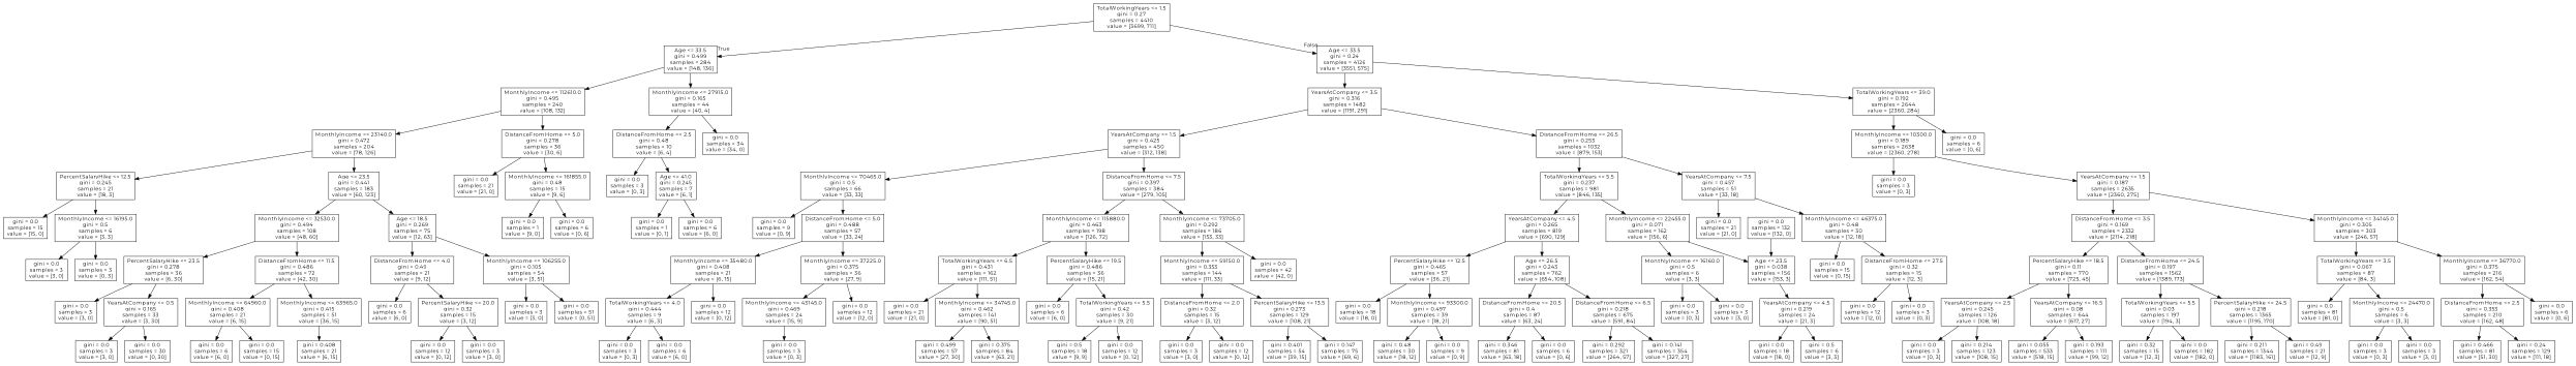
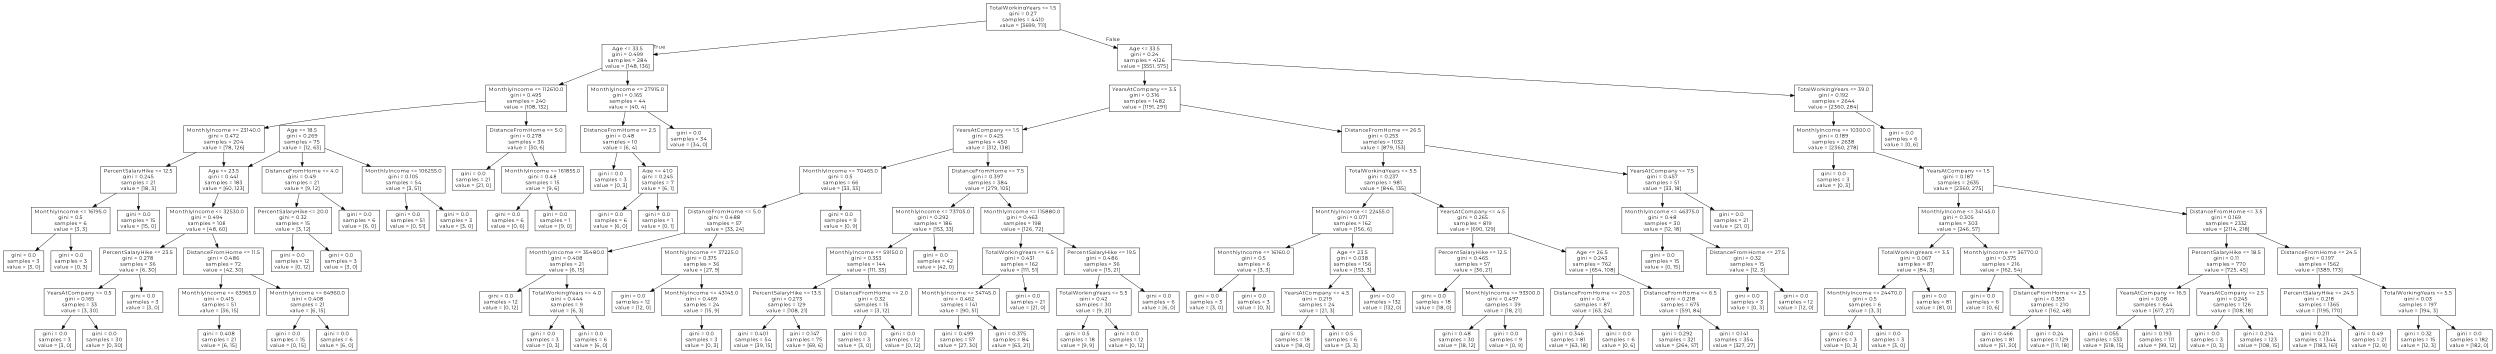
  digraph {
    fontname=Montserrat
    node [fontname=Montserrat shape=box]
    edge [fontname=Montserrat]
    n1 [label="TotalWorkingYears <= 1.5\ngini = 0.27\nsamples = 4410\nvalue = [3699, 711]"]
    n2 [label="Age <= 33.5\ngini = 0.499\nsamples = 284\nvalue = [148, 136]"]
    n3 [label="Age <= 33.5\ngini = 0.24\nsamples = 4126\nvalue = [3551, 575]"]
    n4 [label="MonthlyIncome <= 112610.0\ngini = 0.495\nsamples = 240\nvalue = [108, 132]"]
    n5 [label="MonthlyIncome <= 27915.0\ngini = 0.165\nsamples = 44\nvalue = [40, 4]"]
    n6 [label="YearsAtCompany <= 3.5\ngini = 0.316\nsamples = 1482\nvalue = [1191, 291]"]
    n7 [label="TotalWorkingYears <= 39.0\ngini = 0.192\nsamples = 2644\nvalue = [2360, 284]"]
    n8 [label="MonthlyIncome <= 23140.0\ngini = 0.472\nsamples = 204\nvalue = [78, 126]"]
    n9 [label="DistanceFromHome <= 5.0\ngini = 0.278\nsamples = 36\nvalue = [30, 6]"]
    n10 [label="DistanceFromHome <= 2.5\ngini = 0.48\nsamples = 10\nvalue = [6, 4]"]
    n11 [label="gini = 0.0\nsamples = 34\nvalue = [34, 0]"]
    n12 [label="PercentSalaryHike <= 12.5\ngini = 0.245\nsamples = 21\nvalue = [18, 3]"]
    n13 [label="Age <= 23.5\ngini = 0.441\nsamples = 183\nvalue = [60, 123]"]
    n14 [label="gini = 0.0\nsamples = 21\nvalue = [21, 0]"]
    n15 [label="MonthlyIncome <= 161855.0\ngini = 0.48\nsamples = 15\nvalue = [9, 6]"]
    n16 [label="MonthlyIncome <= 16195.0\ngini = 0.5\nsamples = 6\nvalue = [3, 3]"]
    n17 [label="gini = 0.0\nsamples = 15\nvalue = [15, 0]"]
    n18 [label="Age <= 18.5\ngini = 0.269\nsamples = 75\nvalue = [12, 63]"]
    n19 [label="MonthlyIncome <= 32530.0\ngini = 0.494\nsamples = 108\nvalue = [48, 60]"]
    n20 [label="gini = 0.0\nsamples = 3\nvalue = [3, 0]"]
    n21 [label="gini = 0.0\nsamples = 3\nvalue = [0, 3]"]
    n22 [label="DistanceFromHome <= 4.0\ngini = 0.49\nsamples = 21\nvalue = [9, 12]"]
    n23 [label="MonthlyIncome <= 106255.0\ngini = 0.105\nsamples = 54\nvalue = [3, 51]"]
    n24 [label="PercentSalaryHike <= 23.5\ngini = 0.278\nsamples = 36\nvalue = [6, 30]"]
    n25 [label="DistanceFromHome <= 11.5\ngini = 0.486\nsamples = 72\nvalue = [42, 30]"]
    n26 [label="PercentSalaryHike <= 20.0\ngini = 0.32\nsamples = 15\nvalue = [3, 12]"]
    n27 [label="gini = 0.0\nsamples = 6\nvalue = [6, 0]"]
    n28 [label="gini = 0.0\nsamples = 51\nvalue = [0, 51]"]
    n29 [label="gini = 0.0\nsamples = 3\nvalue = [3, 0]"]
    n30 [label="gini = 0.0\nsamples = 12\nvalue = [0, 12]"]
    n31 [label="gini = 0.0\nsamples = 3\nvalue = [3, 0]"]
    n32 [label="YearsAtCompany <= 0.5\ngini = 0.165\nsamples = 33\nvalue = [3, 30]"]
    n33 [label="gini = 0.0\nsamples = 3\nvalue = [3, 0]"]
    n34 [label="MonthlyIncome <= 63965.0\ngini = 0.415\nsamples = 51\nvalue = [36, 15]"]
    n35 [label="MonthlyIncome <= 64960.0\ngini = 0.408\nsamples = 21\nvalue = [6, 15]"]
    n36 [label="gini = 0.0\nsamples = 3\nvalue = [3, 0]"]
    n37 [label="gini = 0.0\nsamples = 30\nvalue = [0, 30]"]
    n38 [label="gini = 0.408\nsamples = 21\nvalue = [6, 15]"]
    n39 [label="gini = 0.0\nsamples = 15\nvalue = [0, 15]"]
    n40 [label="gini = 0.0\nsamples = 6\nvalue = [6, 0]"]
    n41 [label="gini = 0.0\nsamples = 6\nvalue = [0, 6]"]
    n42 [label="gini = 0.0\nsamples = 1\nvalue = [9, 0]"]
    n43 [label="gini = 0.0\nsamples = 3\nvalue = [0, 3]"]
    n44 [label="Age <= 41.0\ngini = 0.245\nsamples = 7\nvalue = [6, 1]"]
    n45 [label="gini = 0.0\nsamples = 6\nvalue = [6, 0]"]
    n46 [label="gini = 0.0\nsamples = 1\nvalue = [0, 1]"]
    n47 [label="YearsAtCompany <= 1.5\ngini = 0.425\nsamples = 450\nvalue = [312, 138]"]
    n48 [label="DistanceFromHome <= 26.5\ngini = 0.253\nsamples = 1032\nvalue = [879, 153]"]
    n49 [label="MonthlyIncome <= 10300.0\ngini = 0.189\nsamples = 2638\nvalue = [2360, 278]"]
    n50 [label="gini = 0.0\nsamples = 6\nvalue = [0, 6]"]
    n51 [label="MonthlyIncome <= 70465.0\ngini = 0.5\nsamples = 66\nvalue = [33, 33]"]
    n52 [label="DistanceFromHome <= 7.5\ngini = 0.397\nsamples = 384\nvalue = [279, 105]"]
    n53 [label="TotalWorkingYears <= 5.5\ngini = 0.237\nsamples = 981\nvalue = [846, 135]"]
    n54 [label="YearsAtCompany <= 7.5\ngini = 0.457\nsamples = 51\nvalue = [33, 18]"]
    n55 [label="DistanceFromHome <= 5.0\ngini = 0.488\nsamples = 57\nvalue = [33, 24]"]
    n56 [label="gini = 0.0\nsamples = 9\nvalue = [0, 9]"]
    n57 [label="MonthlyIncome <= 73705.0\ngini = 0.292\nsamples = 186\nvalue = [153, 33]"]
    n58 [label="MonthlyIncome <= 115880.0\ngini = 0.463\nsamples = 198\nvalue = [126, 72]"]
    n59 [label="MonthlyIncome <= 35480.0\ngini = 0.408\nsamples = 21\nvalue = [6, 15]"]
    n60 [label="MonthlyIncome <= 37225.0\ngini = 0.375\nsamples = 36\nvalue = [27, 9]"]
    n61 [label="gini = 0.0\nsamples = 12\nvalue = [0, 12]"]
    n62 [label="TotalWorkingYears <= 4.0\ngini = 0.444\nsamples = 9\nvalue = [6, 3]"]
    n63 [label="gini = 0.0\nsamples = 12\nvalue = [12, 0]"]
    n64 [label="MonthlyIncome <= 43145.0\ngini = 0.469\nsamples = 24\nvalue = [15, 9]"]
    n65 [label="gini = 0.0\nsamples = 3\nvalue = [0, 3]"]
    n66 [label="gini = 0.0\nsamples = 6\nvalue = [6, 0]"]
    n67 [label="gini = 0.0\nsamples = 3\nvalue = [0, 3]"]
    n68 [label="MonthlyIncome <= 59150.0\ngini = 0.353\nsamples = 144\nvalue = [111, 33]"]
    n69 [label="gini = 0.0\nsamples = 42\nvalue = [42, 0]"]
    n70 [label="TotalWorkingYears <= 6.5\ngini = 0.431\nsamples = 162\nvalue = [111, 51]"]
    n71 [label="PercentSalaryHike <= 19.5\ngini = 0.486\nsamples = 36\nvalue = [15, 21]"]
    n72 [label="PercentSalaryHike <= 13.5\ngini = 0.273\nsamples = 129\nvalue = [108, 21]"]
    n73 [label="DistanceFromHome <= 2.0\ngini = 0.32\nsamples = 15\nvalue = [3, 12]"]
    n74 [label="gini = 0.401\nsamples = 54\nvalue = [39, 15]"]
    n75 [label="gini = 0.147\nsamples = 75\nvalue = [69, 6]"]
    n76 [label="gini = 0.0\nsamples = 3\nvalue = [3, 0]"]
    n77 [label="gini = 0.0\nsamples = 12\nvalue = [0, 12]"]
    n78 [label="MonthlyIncome <= 34745.0\ngini = 0.462\nsamples = 141\nvalue = [90, 51]"]
    n79 [label="gini = 0.0\nsamples = 21\nvalue = [21, 0]"]
    n80 [label="TotalWorkingYears <= 5.5\ngini = 0.42\nsamples = 30\nvalue = [9, 21]"]
    n81 [label="gini = 0.0\nsamples = 6\nvalue = [6, 0]"]
    n82 [label="gini = 0.499\nsamples = 57\nvalue = [27, 30]"]
    n83 [label="gini = 0.375\nsamples = 84\nvalue = [63, 21]"]
    n84 [label="gini = 0.5\nsamples = 18\nvalue = [9, 9]"]
    n85 [label="gini = 0.0\nsamples = 12\nvalue = [0, 12]"]
    n86 [label="MonthlyIncome <= 22455.0\ngini = 0.071\nsamples = 162\nvalue = [156, 6]"]
    n87 [label="YearsAtCompany <= 4.5\ngini = 0.265\nsamples = 819\nvalue = [690, 129]"]
    n88 [label="MonthlyIncome <= 46375.0\ngini = 0.48\nsamples = 30\nvalue = [12, 18]"]
    n89 [label="gini = 0.0\nsamples = 21\nvalue = [21, 0]"]
    n90 [label="MonthlyIncome <= 16160.0\ngini = 0.5\nsamples = 6\nvalue = [3, 3]"]
    n91 [label="Age <= 23.5\ngini = 0.038\nsamples = 156\nvalue = [153, 3]"]
    n92 [label="PercentSalaryHike <= 12.5\ngini = 0.465\nsamples = 57\nvalue = [36, 21]"]
    n93 [label="Age <= 26.5\ngini = 0.243\nsamples = 762\nvalue = [654, 108]"]
    n94 [label="gini = 0.0\nsamples = 3\nvalue = [3, 0]"]
    n95 [label="gini = 0.0\nsamples = 3\nvalue = [0, 3]"]
    n96 [label="YearsAtCompany <= 4.5\ngini = 0.219\nsamples = 24\nvalue = [21, 3]"]
    n97 [label="gini = 0.0\nsamples = 132\nvalue = [132, 0]"]
    n98 [label="gini = 0.0\nsamples = 18\nvalue = [18, 0]"]
    n99 [label="gini = 0.5\nsamples = 6\nvalue = [3, 3]"]
    n100 [label="gini = 0.0\nsamples = 18\nvalue = [18, 0]"]
    n101 [label="MonthlyIncome <= 93300.0\ngini = 0.497\nsamples = 39\nvalue = [18, 21]"]
    n102 [label="DistanceFromHome <= 20.5\ngini = 0.4\nsamples = 87\nvalue = [63, 24]"]
    n103 [label="DistanceFromHome <= 6.5\ngini = 0.218\nsamples = 675\nvalue = [591, 84]"]
    n104 [label="gini = 0.48\nsamples = 30\nvalue = [18, 12]"]
    n105 [label="gini = 0.0\nsamples = 9\nvalue = [0, 9]"]
    n106 [label="gini = 0.346\nsamples = 81\nvalue = [63, 18]"]
    n107 [label="gini = 0.0\nsamples = 6\nvalue = [0, 6]"]
    n108 [label="gini = 0.292\nsamples = 321\nvalue = [264, 57]"]
    n109 [label="gini = 0.141\nsamples = 354\nvalue = [327, 27]"]
    n110 [label="gini = 0.0\nsamples = 15\nvalue = [0, 15]"]
    n111 [label="DistanceFromHome <= 27.5\ngini = 0.32\nsamples = 15\nvalue = [12, 3]"]
    n112 [label="gini = 0.0\nsamples = 3\nvalue = [0, 3]"]
    n113 [label="gini = 0.0\nsamples = 12\nvalue = [12, 0]"]
    n114 [label="gini = 0.0\nsamples = 3\nvalue = [0, 3]"]
    n115 [label="YearsAtCompany <= 1.5\ngini = 0.187\nsamples = 2635\nvalue = [2360, 275]"]
    n116 [label="MonthlyIncome <= 34145.0\ngini = 0.305\nsamples = 303\nvalue = [246, 57]"]
    n117 [label="DistanceFromHome <= 3.5\ngini = 0.169\nsamples = 2332\nvalue = [2114, 218]"]
    n118 [label="TotalWorkingYears <= 3.5\ngini = 0.067\nsamples = 87\nvalue = [84, 3]"]
    n119 [label="MonthlyIncome <= 36770.0\ngini = 0.375\nsamples = 216\nvalue = [162, 54]"]
    n120 [label="PercentSalaryHike <= 18.5\ngini = 0.11\nsamples = 770\nvalue = [725, 45]"]
    n121 [label="DistanceFromHome <= 24.5\ngini = 0.197\nsamples = 1562\nvalue = [1389, 173]"]
    n122 [label="MonthlyIncome <= 24470.0\ngini = 0.5\nsamples = 6\nvalue = [3, 3]"]
    n123 [label="gini = 0.0\nsamples = 81\nvalue = [81, 0]"]
    n124 [label="gini = 0.0\nsamples = 6\nvalue = [0, 6]"]
    n125 [label="DistanceFromHome <= 2.5\ngini = 0.353\nsamples = 210\nvalue = [162, 48]"]
    n126 [label="gini = 0.0\nsamples = 3\nvalue = [0, 3]"]
    n127 [label="gini = 0.0\nsamples = 3\nvalue = [3, 0]"]
    n128 [label="gini = 0.466\nsamples = 81\nvalue = [51, 30]"]
    n129 [label="gini = 0.24\nsamples = 129\nvalue = [111, 18]"]
    n130 [label="YearsAtCompany <= 16.5\ngini = 0.08\nsamples = 644\nvalue = [617, 27]"]
    n131 [label="YearsAtCompany <= 2.5\ngini = 0.245\nsamples = 126\nvalue = [108, 18]"]
    n132 [label="PercentSalaryHike <= 24.5\ngini = 0.218\nsamples = 1365\nvalue = [1195, 170]"]
    n133 [label="TotalWorkingYears <= 5.5\ngini = 0.03\nsamples = 197\nvalue = [194, 3]"]
    n134 [label="gini = 0.055\nsamples = 533\nvalue = [518, 15]"]
    n135 [label="gini = 0.193\nsamples = 111\nvalue = [99, 12]"]
    n136 [label="gini = 0.0\nsamples = 3\nvalue = [0, 3]"]
    n137 [label="gini = 0.214\nsamples = 123\nvalue = [108, 15]"]
    n138 [label="gini = 0.211\nsamples = 1344\nvalue = [1183, 161]"]
    n139 [label="gini = 0.49\nsamples = 21\nvalue = [12, 9]"]
    n140 [label="gini = 0.32\nsamples = 15\nvalue = [12, 3]"]
    n141 [label="gini = 0.0\nsamples = 182\nvalue = [182, 0]"]
    n1 -> n2 [headlabel=True labelangle=45 labeldistance=2.5]
    n1 -> n3 [headlabel=False labelangle=-45 labeldistance=2.5]
    n2 -> n4
    n2 -> n5
    n3 -> n6
    n3 -> n7
    n4 -> n8
    n4 -> n9
    n5 -> n10
    n5 -> n11
    n6 -> n47
    n6 -> n48
    n7 -> n49
    n7 -> n50
    n8 -> n12
    n8 -> n13
    n9 -> n14
    n9 -> n15
    n10 -> n43
    n10 -> n44
    n12 -> n16
    n12 -> n17
-   n13 -> n18
+   n18 -> n13
    n13 -> n19
    n15 -> n41
    n15 -> n42
    n16 -> n20
    n16 -> n21
    n18 -> n22
    n18 -> n23
    n19 -> n24
    n19 -> n25
    n22 -> n26
    n22 -> n27
    n23 -> n28
    n23 -> n29
    n24 -> n32
    n24 -> n33
    n25 -> n34
    n25 -> n35
    n26 -> n30
    n26 -> n31
    n32 -> n36
    n32 -> n37
    n34 -> n38
    n35 -> n39
    n35 -> n40
    n44 -> n45
    n44 -> n46
    n47 -> n51
    n47 -> n52
    n48 -> n53
    n48 -> n54
    n49 -> n114
    n49 -> n115
    n51 -> n55
    n51 -> n56
    n52 -> n57
    n52 -> n58
    n53 -> n86
    n53 -> n87
    n54 -> n88
    n54 -> n89
    n55 -> n59
    n55 -> n60
    n57 -> n68
    n57 -> n69
    n58 -> n70
    n58 -> n71
    n59 -> n61
    n59 -> n62
    n60 -> n63
    n60 -> n64
    n62 -> n65
    n62 -> n66
    n64 -> n67
    n68 -> n72
    n68 -> n73
    n70 -> n78
    n70 -> n79
    n71 -> n80
    n71 -> n81
    n72 -> n74
    n72 -> n75
    n73 -> n76
    n73 -> n77
    n78 -> n82
    n78 -> n83
    n80 -> n84
    n80 -> n85
    n86 -> n90
    n86 -> n91
    n87 -> n92
    n87 -> n93
    n88 -> n110
    n88 -> n111
    n90 -> n94
    n90 -> n95
    n91 -> n96
-   n97 -> n91
+   n91 -> n97
    n92 -> n100
    n92 -> n101
    n93 -> n102
    n93 -> n103
    n96 -> n98
    n96 -> n99
    n101 -> n104
    n101 -> n105
    n102 -> n106
    n102 -> n107
    n103 -> n108
    n103 -> n109
    n111 -> n112
    n111 -> n113
    n115 -> n116
    n115 -> n117
    n116 -> n118
    n116 -> n119
    n117 -> n120
    n117 -> n121
    n118 -> n122
    n118 -> n123
    n119 -> n124
    n119 -> n125
    n120 -> n130
    n120 -> n131
    n121 -> n132
    n121 -> n133
    n122 -> n126
    n122 -> n127
    n125 -> n128
    n125 -> n129
    n130 -> n134
    n130 -> n135
    n131 -> n136
    n131 -> n137
    n132 -> n138
    n132 -> n139
    n133 -> n140
    n133 -> n141
  }
